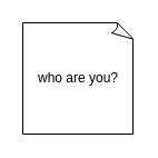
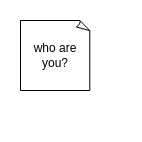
  <mxCell id="0" />
  <mxCell id="1" parent="0" />
- <mxCell id="2" value="who are you?" style="whiteSpace=wrap;html=1;shape=mxgraph.basic.document" vertex="1" parent="1"><mxGeometry x="20" y="20" width="100" height="100" as="geometry" /></mxCell>
+ <mxCell id="2" value="who are you?" style="whiteSpace=wrap;html=1;shape=mxgraph.basic.document" vertex="1" parent="1"><mxGeometry x="20" y="20" width="70" height="70" as="geometry" /></mxCell>
